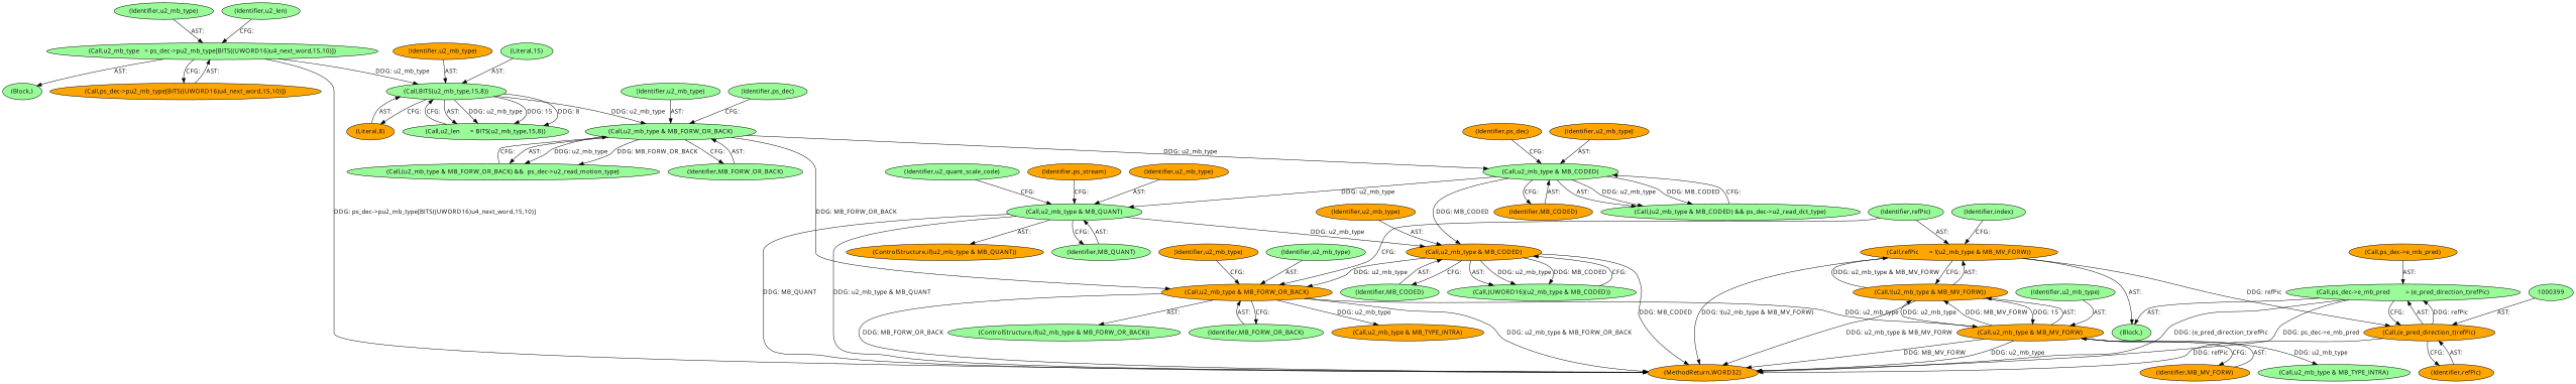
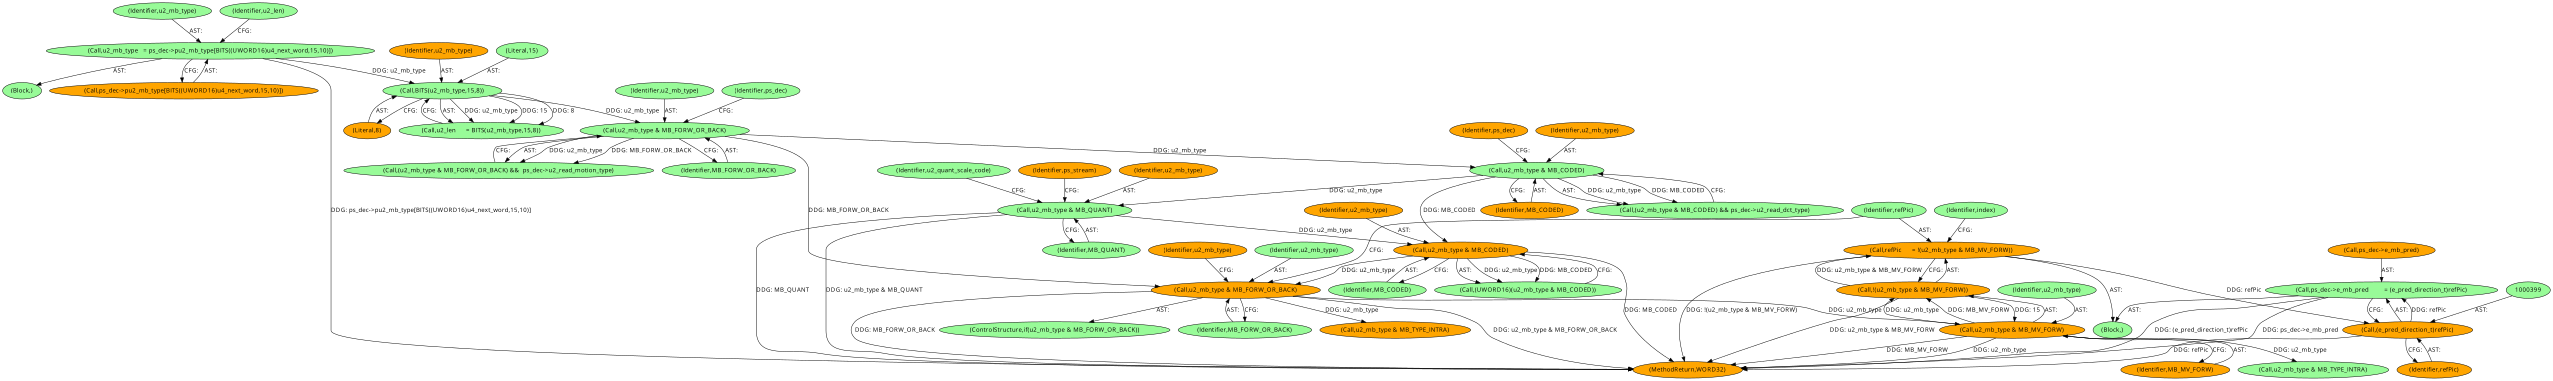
  digraph {
    fontname="Open Sans"
    node [fillcolor=palegreen fontname="Open Sans" style=filled]
    edge [fontname="Open Sans"]
    n1 [label="(Call,ps_dec->e_mb_pred         = (e_pred_direction_t)refPic)"]
    n2 [fillcolor=orange label="(Call,(e_pred_direction_t)refPic)"]
    n3 [fillcolor=orange label="(MethodReturn,WORD32)"]
    n4 [label="(Block,)"]
    n5 [fillcolor=orange label="(Identifier,refPic)"]
    n6 [fillcolor=orange label="(Call,refPic      = !(u2_mb_type & MB_MV_FORW))"]
    n7 [fillcolor=orange label="(Call,!(u2_mb_type & MB_MV_FORW))"]
    n8 [fillcolor=orange label="(Call,u2_mb_type & MB_MV_FORW)"]
    n9 [fillcolor=orange label="(Identifier,MB_MV_FORW)"]
    n10 [label="(Call,u2_mb_type & MB_TYPE_INTRA)"]
    n11 [fillcolor=orange label="(Call,u2_mb_type & MB_FORW_OR_BACK)"]
    n12 [label="(ControlStructure,if(u2_mb_type & MB_FORW_OR_BACK))"]
    n13 [label="(Identifier,MB_FORW_OR_BACK)"]
    n14 [fillcolor=orange label="(Call,u2_mb_type & MB_TYPE_INTRA)"]
    n15 [fillcolor=orange label="(Call,u2_mb_type & MB_CODED)"]
    n16 [label="(Call,(UWORD16)(u2_mb_type & MB_CODED))"]
    n17 [label="(Identifier,MB_CODED)"]
    n18 [label="(Call,u2_mb_type & MB_QUANT)"]
-   n19 [fillcolor=orange label="(ControlStructure,if(u2_mb_type & MB_QUANT))"]
    n20 [label="(Identifier,MB_QUANT)"]
    n21 [label="(Call,u2_mb_type & MB_CODED)"]
    n22 [label="(Call,(u2_mb_type & MB_CODED) && ps_dec->u2_read_dct_type)"]
    n23 [fillcolor=orange label="(Identifier,MB_CODED)"]
    n24 [label="(Call,u2_mb_type & MB_FORW_OR_BACK)"]
    n25 [label="(Identifier,MB_FORW_OR_BACK)"]
    n26 [label="(Call,(u2_mb_type & MB_FORW_OR_BACK) &&  ps_dec->u2_read_motion_type)"]
    n27 [label="(Call,BITS(u2_mb_type,15,8))"]
    n28 [label="(Call,u2_len      = BITS(u2_mb_type,15,8))"]
    n29 [fillcolor=orange label="(Literal,8)"]
    n30 [label="(Call,u2_mb_type   = ps_dec->pu2_mb_type[BITS((UWORD16)u4_next_word,15,10)])"]
    n31 [fillcolor=orange label="(Call,ps_dec->pu2_mb_type[BITS((UWORD16)u4_next_word,15,10)])"]
    n32 [label="(Block,)"]
    n33 [fillcolor=orange label="(Identifier,u2_mb_type)"]
    n34 [fillcolor=orange label="(Identifier,u2_mb_type)"]
    n35 [label="(Identifier,ps_dec)"]
    n36 [fillcolor=orange label="(Call,ps_dec->e_mb_pred)"]
    n37 [label="(Identifier,u2_quant_scale_code)"]
    n38 [fillcolor=orange label="(Identifier,ps_stream)"]
    n39 [fillcolor=orange label="(Identifier,u2_mb_type)"]
    n40 [label="(Identifier,u2_mb_type)"]
    n41 [label="(Identifier,u2_mb_type)"]
    n42 [fillcolor=orange label="(Identifier,u2_mb_type)"]
    n43 [label="(Identifier,u2_mb_type)"]
    n44 [label="(Literal,15)"]
    n45 [label="(Identifier,u2_mb_type)"]
    n46 [label="(Identifier,u2_len)"]
    n47 [label="(Identifier,refPic)"]
    n48 [label="(Identifier,index)"]
    n49 [fillcolor=orange label="(Identifier,ps_dec)"]
    n50 [fillcolor=orange label="(Identifier,u2_mb_type)"]
    1000399
    n1 -> n2 [label="CFG: "]
    n1 -> n3 [label="DDG: (e_pred_direction_t)refPic"]
    n1 -> n3 [label="DDG: ps_dec->e_mb_pred"]
    n1 -> n4 [label="AST: "]
    n2 -> n1 [label="AST: "]
    n2 -> n1 [label="DDG: refPic"]
    n2 -> n3 [label="DDG: refPic"]
    n2 -> n5 [label="CFG: "]
    n5 -> n2 [label="AST: "]
    n6 -> n2 [label="DDG: refPic"]
    n6 -> n3 [label="DDG: !(u2_mb_type & MB_MV_FORW)"]
    n6 -> n4 [label="AST: "]
    n6 -> n7 [label="CFG: "]
    n7 -> n3 [label="DDG: u2_mb_type & MB_MV_FORW"]
    n7 -> n6 [label="AST: "]
    n7 -> n6 [label="DDG: u2_mb_type & MB_MV_FORW"]
    n7 -> n8 [label="DDG: 15"]
    n8 -> n3 [label="DDG: MB_MV_FORW"]
    n8 -> n3 [label="DDG: u2_mb_type"]
    n8 -> n7 [label="AST: "]
    n8 -> n7 [label="DDG: u2_mb_type"]
    n8 -> n7 [label="DDG: MB_MV_FORW"]
    n8 -> n9 [label="CFG: "]
    n8 -> n10 [label="DDG: u2_mb_type"]
    n9 -> n8 [label="AST: "]
    n11 -> n3 [label="DDG: u2_mb_type & MB_FORW_OR_BACK"]
    n11 -> n3 [label="DDG: MB_FORW_OR_BACK"]
    n11 -> n8 [label="DDG: u2_mb_type"]
    n11 -> n12 [label="AST: "]
    n11 -> n13 [label="CFG: "]
    n11 -> n14 [label="DDG: u2_mb_type"]
    n13 -> n11 [label="AST: "]
    n15 -> n3 [label="DDG: MB_CODED"]
    n15 -> n11 [label="DDG: u2_mb_type"]
    n15 -> n16 [label="AST: "]
    n15 -> n16 [label="DDG: u2_mb_type"]
    n15 -> n16 [label="DDG: MB_CODED"]
    n15 -> n17 [label="CFG: "]
    n16 -> n15 [label="CFG: "]
    n17 -> n15 [label="AST: "]
    n18 -> n3 [label="DDG: MB_QUANT"]
    n18 -> n3 [label="DDG: u2_mb_type & MB_QUANT"]
    n18 -> n15 [label="DDG: u2_mb_type"]
-   n18 -> n19 [label="AST: "]
    n18 -> n20 [label="CFG: "]
    n20 -> n18 [label="AST: "]
    n21 -> n15 [label="DDG: MB_CODED"]
    n21 -> n18 [label="DDG: u2_mb_type"]
    n21 -> n22 [label="AST: "]
    n21 -> n22 [label="DDG: u2_mb_type"]
    n21 -> n22 [label="DDG: MB_CODED"]
    n21 -> n23 [label="CFG: "]
    n22 -> n21 [label="CFG: "]
    n23 -> n21 [label="AST: "]
    n24 -> n11 [label="DDG: MB_FORW_OR_BACK"]
    n24 -> n21 [label="DDG: u2_mb_type"]
    n24 -> n25 [label="CFG: "]
    n24 -> n26 [label="AST: "]
    n24 -> n26 [label="DDG: u2_mb_type"]
    n24 -> n26 [label="DDG: MB_FORW_OR_BACK"]
    n25 -> n24 [label="AST: "]
    n26 -> n24 [label="CFG: "]
    n27 -> n24 [label="DDG: u2_mb_type"]
    n27 -> n28 [label="AST: "]
    n27 -> n28 [label="DDG: u2_mb_type"]
    n27 -> n28 [label="DDG: 15"]
    n27 -> n28 [label="DDG: 8"]
    n27 -> n29 [label="CFG: "]
    n28 -> n27 [label="CFG: "]
    n29 -> n27 [label="AST: "]
    n30 -> n3 [label="DDG: ps_dec->pu2_mb_type[BITS((UWORD16)u4_next_word,15,10)]"]
    n30 -> n27 [label="DDG: u2_mb_type"]
    n30 -> n31 [label="CFG: "]
    n30 -> n32 [label="AST: "]
    n31 -> n30 [label="AST: "]
    n33 -> n11 [label="CFG: "]
    n34 -> n21 [label="AST: "]
    n35 -> n24 [label="CFG: "]
    n36 -> n1 [label="AST: "]
    n37 -> n18 [label="CFG: "]
    n38 -> n18 [label="CFG: "]
    n39 -> n15 [label="AST: "]
    n40 -> n8 [label="AST: "]
    n41 -> n11 [label="AST: "]
    n42 -> n27 [label="AST: "]
    n43 -> n24 [label="AST: "]
    n44 -> n27 [label="AST: "]
    n45 -> n30 [label="AST: "]
    n46 -> n30 [label="CFG: "]
    n47 -> n6 [label="AST: "]
    n47 -> n11 [label="CFG: "]
    n48 -> n6 [label="CFG: "]
    n49 -> n21 [label="CFG: "]
    n50 -> n18 [label="AST: "]
    1000399 -> n2 [label="AST: "]
  }
